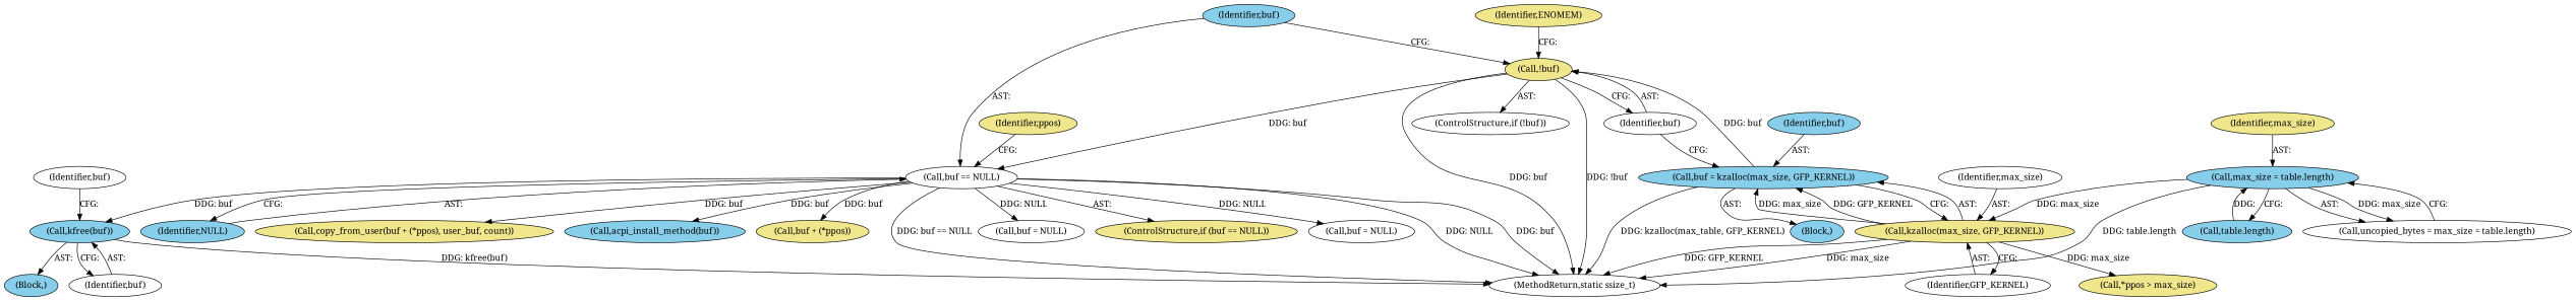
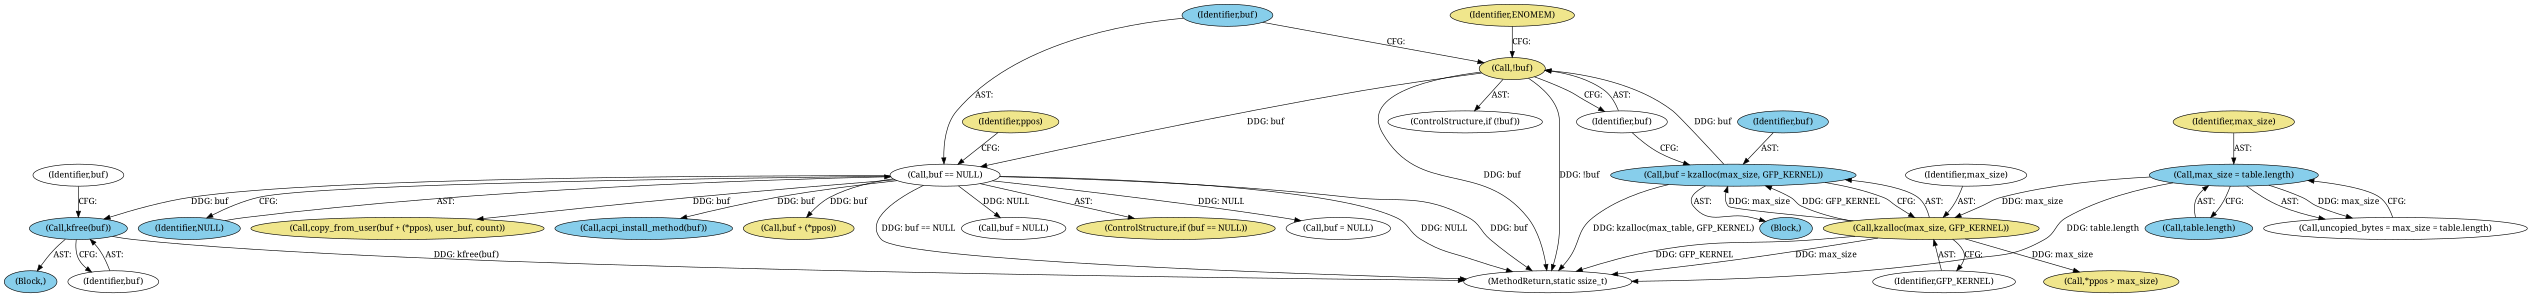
  digraph {
    fontname="Noto Serif"
    node [fillcolor=white fontname="Noto Serif" style=filled]
    edge [fontname="Noto Serif"]
    n1 [fillcolor=skyblue label="(Call,kfree(buf))"]
    n2 [fillcolor=skyblue label="(Block,)"]
    n3 [label="(MethodReturn,static ssize_t)"]
    n4 [label="(Identifier,buf)"]
    n5 [label="(Call,buf == NULL)"]
    n6 [label="(Call,buf = NULL)"]
    n7 [fillcolor=khaki label="(ControlStructure,if (buf == NULL))"]
    n8 [label="(Call,buf = NULL)"]
    n9 [fillcolor=khaki label="(Call,copy_from_user(buf + (*ppos), user_buf, count))"]
    n10 [fillcolor=skyblue label="(Call,acpi_install_method(buf))"]
    n11 [fillcolor=khaki label="(Call,buf + (*ppos))"]
    n12 [fillcolor=skyblue label="(Identifier,NULL)"]
    n13 [fillcolor=khaki label="(Call,!buf)"]
    n14 [label="(ControlStructure,if (!buf))"]
    n15 [label="(Identifier,buf)"]
    n16 [fillcolor=skyblue label="(Call,buf = kzalloc(max_size, GFP_KERNEL))"]
    n17 [fillcolor=khaki label="(Call,kzalloc(max_size, GFP_KERNEL))"]
    n18 [fillcolor=skyblue label="(Block,)"]
    n19 [fillcolor=khaki label="(Call,*ppos > max_size)"]
    n20 [label="(Identifier,GFP_KERNEL)"]
    n21 [fillcolor=skyblue label="(Call,max_size = table.length)"]
    n22 [fillcolor=skyblue label="(Call,table.length)"]
    n23 [label="(Call,uncopied_bytes = max_size = table.length)"]
    n24 [fillcolor=khaki label="(Identifier,ppos)"]
    n25 [fillcolor=skyblue label="(Identifier,buf)"]
    n26 [fillcolor=khaki label="(Identifier,ENOMEM)"]
    n27 [label="(Identifier,max_size)"]
    n28 [fillcolor=skyblue label="(Identifier,buf)"]
    n29 [label="(Identifier,buf)"]
    n30 [fillcolor=khaki label="(Identifier,max_size)"]
    n1 -> n2 [label="AST: "]
    n1 -> n3 [label="DDG: kfree(buf)"]
    n1 -> n4 [label="CFG: "]
    n4 -> n1 [label="AST: "]
    n5 -> n1 [label="DDG: buf"]
    n5 -> n3 [label="DDG: NULL"]
    n5 -> n3 [label="DDG: buf"]
    n5 -> n3 [label="DDG: buf == NULL"]
    n5 -> n6 [label="DDG: NULL"]
    n5 -> n7 [label="AST: "]
    n5 -> n8 [label="DDG: NULL"]
    n5 -> n9 [label="DDG: buf"]
    n5 -> n10 [label="DDG: buf"]
    n5 -> n11 [label="DDG: buf"]
    n5 -> n12 [label="CFG: "]
    n12 -> n5 [label="AST: "]
    n13 -> n3 [label="DDG: buf"]
    n13 -> n3 [label="DDG: !buf"]
    n13 -> n5 [label="DDG: buf"]
    n13 -> n14 [label="AST: "]
    n13 -> n15 [label="CFG: "]
    n15 -> n13 [label="AST: "]
    n15 -> n16 [label="CFG: "]
    n16 -> n3 [label="DDG: kzalloc(max_table, GFP_KERNEL)"]
    n16 -> n13 [label="DDG: buf"]
    n16 -> n17 [label="CFG: "]
    n16 -> n18 [label="AST: "]
    n17 -> n3 [label="DDG: max_size"]
    n17 -> n3 [label="DDG: GFP_KERNEL"]
    n17 -> n16 [label="AST: "]
    n17 -> n16 [label="DDG: max_size"]
    n17 -> n16 [label="DDG: GFP_KERNEL"]
    n17 -> n19 [label="DDG: max_size"]
    n17 -> n20 [label="CFG: "]
    n20 -> n17 [label="AST: "]
    n21 -> n3 [label="DDG: table.length"]
    n21 -> n17 [label="DDG: max_size"]
    n21 -> n22 [label="CFG: "]
    n21 -> n23 [label="AST: "]
    n21 -> n23 [label="DDG: max_size"]
-   n22 -> n21 [label="DDG: "]
+   n22 -> n21 [label="AST: "]
    n23 -> n21 [label="CFG: "]
    n24 -> n5 [label="CFG: "]
    n25 -> n5 [label="AST: "]
    n25 -> n13 [label="CFG: "]
    n26 -> n13 [label="CFG: "]
    n27 -> n17 [label="AST: "]
    n28 -> n16 [label="AST: "]
    n29 -> n1 [label="CFG: "]
    n30 -> n21 [label="AST: "]
  }
